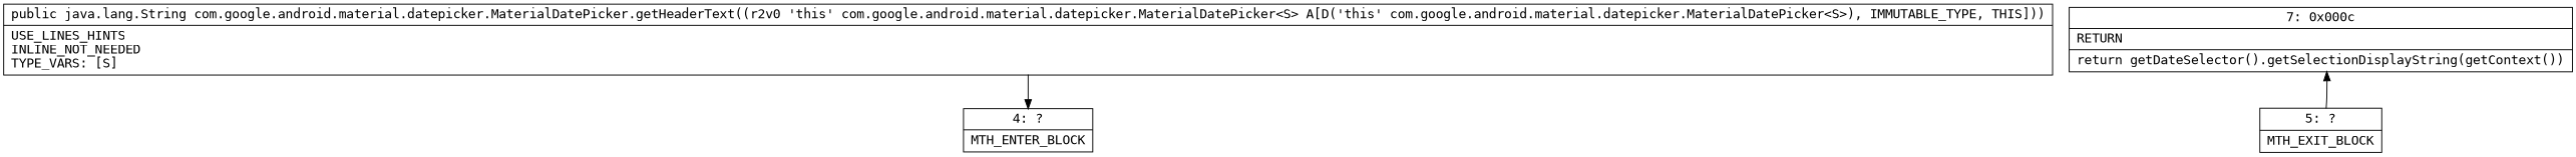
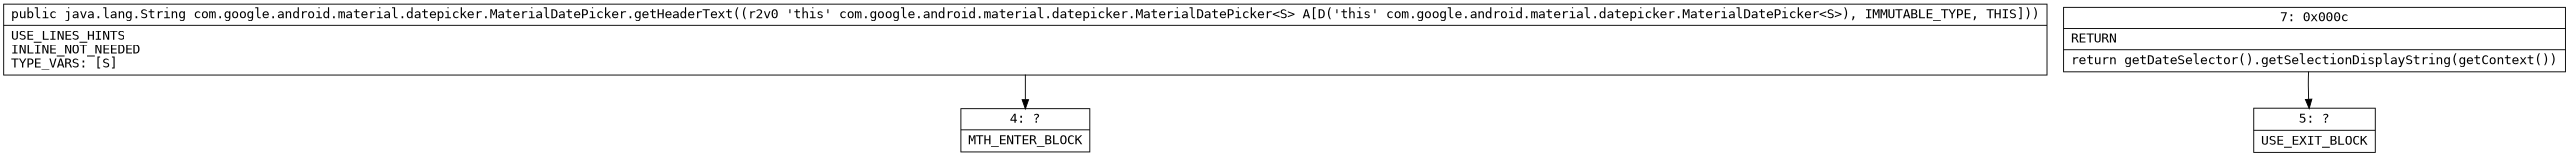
  digraph {
    fontname="DejaVu Sans Mono"
    node [fontname="DejaVu Sans Mono" shape=record]
    edge [fontname="DejaVu Sans Mono"]
    n1 [label="{4\:\ ?|MTH_ENTER_BLOCK\l}"]
    n2 [label="{7\:\ 0x000c|RETURN\l|return getDateSelector().getSelectionDisplayString(getContext())\l}"]
-   n3 [label="{5\:\ ?|MTH_EXIT_BLOCK\l}"]
+   n3 [label="{5\:\ ?|USE_EXIT_BLOCK\l}"]
    n4 [label="{public java.lang.String com.google.android.material.datepicker.MaterialDatePicker.getHeaderText((r2v0 'this' com.google.android.material.datepicker.MaterialDatePicker\<S\> A[D('this' com.google.android.material.datepicker.MaterialDatePicker\<S\>), IMMUTABLE_TYPE, THIS]))  | USE_LINES_HINTS\lINLINE_NOT_NEEDED\lTYPE_VARS: [S]\l}"]
-   n3 -> n2
+   n2 -> n3
    n4 -> n1
  }
